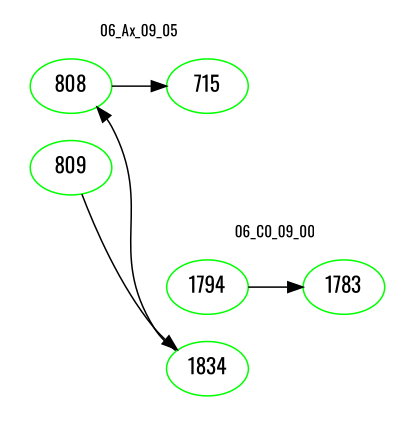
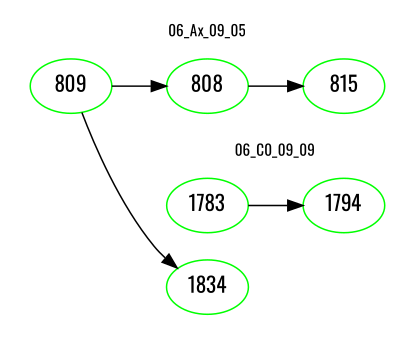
  digraph {
    fontname=Oswald
    rankdir=LR
    node [color=green fontname=Oswald]
    edge [color=black fontname=Oswald]
    n1 [label=809]
    n2 [label=808]
-   n3 [label=715]
+   n3 [label=815]
    n4 [label=1794]
    n5 [label=1783]
    n6 [label=1834]
    subgraph cluster_1 {
      color=white
      fontsize=10
      label="06_Ax_09_05"
      n1
      n2
      n3
    }
    subgraph cluster_2 {
      color=white
      fontsize=10
-     label="06_C0_09_00"
+     label="06_C0_09_09"
      n4
      n5
      n6
    }
-   n6 -> n2
+   n1 -> n2
    n1 -> n6
    n2 -> n3
-   n4 -> n5
+   n5 -> n4
  }
